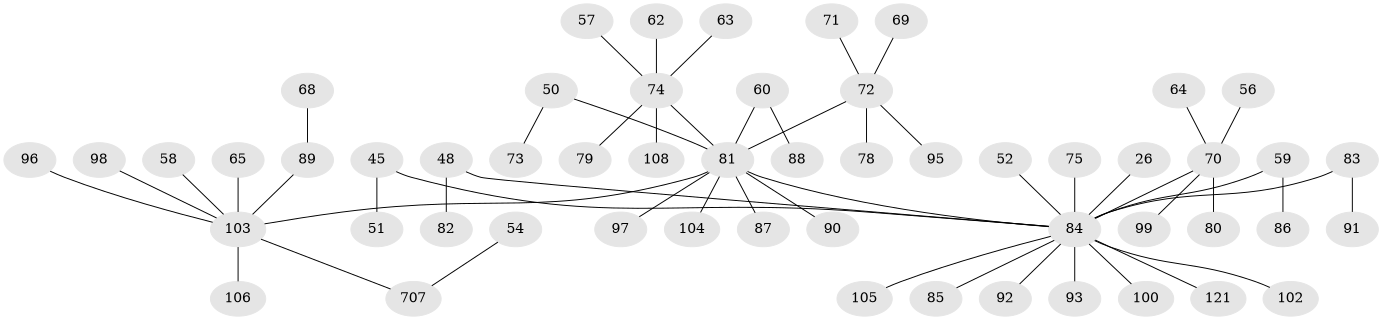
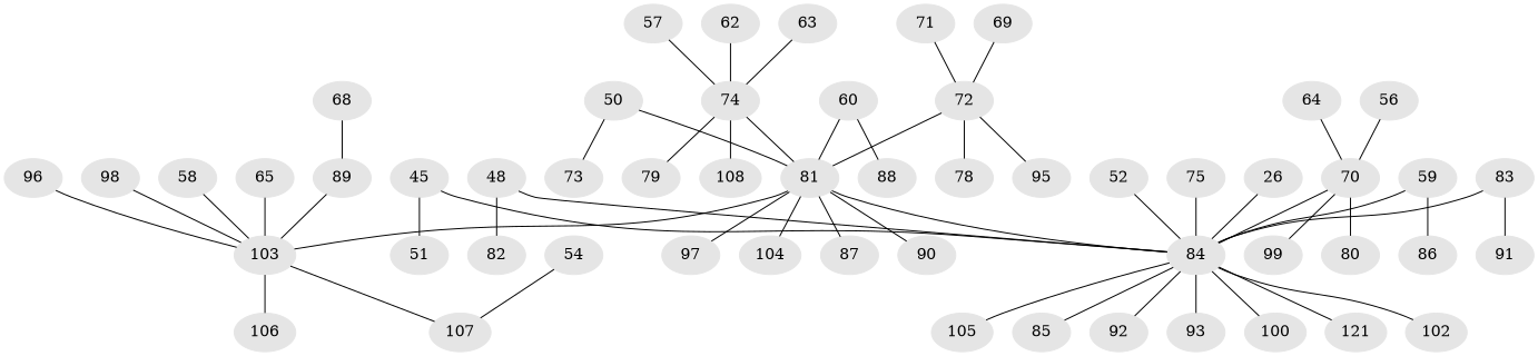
  graph {
    node [color=gray90 style=filled]
    45
    51
    84 [super="+26+40+25+41"]
    85
    92
    93
    100
    n8 [label=121]
    102
    105
    48 [super="+44"]
    82
    50 [super="+35+49"]
    73
    81 [super="+6+14+61+77+42+46"]
    103 [super="+27+53+94"]
    87
    90
    97
    104
    52
-   107 [super="+34" label=707]
+   107 [super="+34"]
    54
    70 [super="+47+55"]
    80
    99
    56
    74 [super="+30"]
    79
    108
    57
    106
    58
    59
    86
    60
    88
    62
    63
    64
    65
    89 [super="+66"]
    68
    72 [super="+67"]
    78
    95
    69
    71
    75
    n50 [label=26]
    83
    91
    96
    98
    45 -- 51
    45 -- 84
    84 -- 85
    84 -- 92
    84 -- 93
    84 -- 100
    84 -- n8
    84 -- 102
    84 -- 105
    48 -- 84
    48 -- 82
    50 -- 73
    50 -- 81
    81 -- 84
    81 -- 103
    81 -- 87
    81 -- 90
    81 -- 97
    81 -- 104
    103 -- 107
    103 -- 106
    52 -- 84
    54 -- 107
    70 -- 84
    70 -- 80
    70 -- 99
    56 -- 70
    74 -- 81
    74 -- 79
    74 -- 108
    57 -- 74
    58 -- 103
    59 -- 84
    59 -- 86
    60 -- 81
    60 -- 88
    62 -- 74
    63 -- 74
    64 -- 70
    65 -- 103
    89 -- 103
    68 -- 89
    72 -- 81
    72 -- 78
    72 -- 95
    69 -- 72
    71 -- 72
    75 -- 84
    n50 -- 84
    83 -- 84
    83 -- 91
    96 -- 103
    98 -- 103
  }
